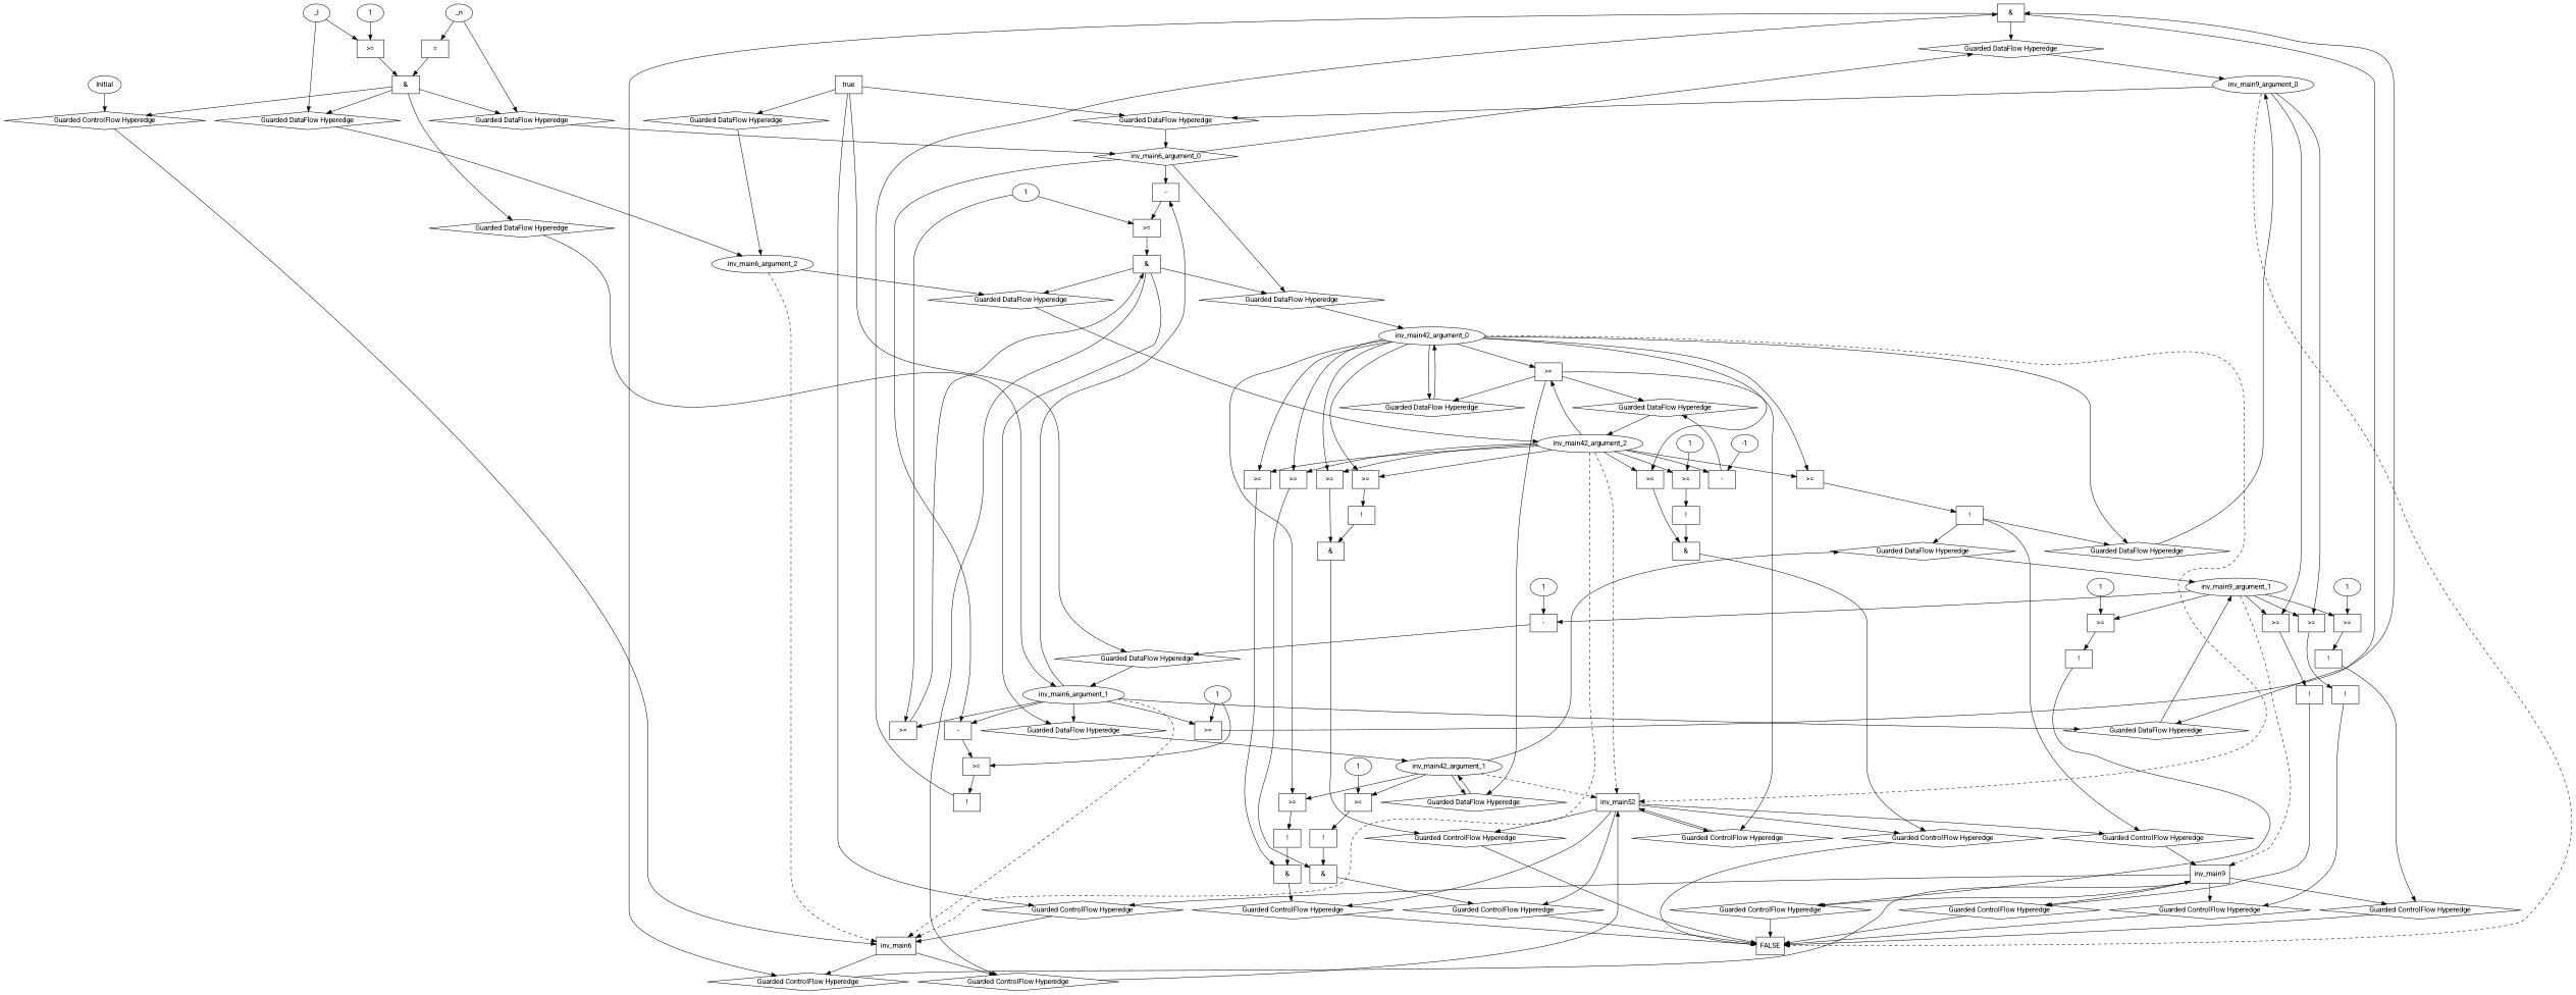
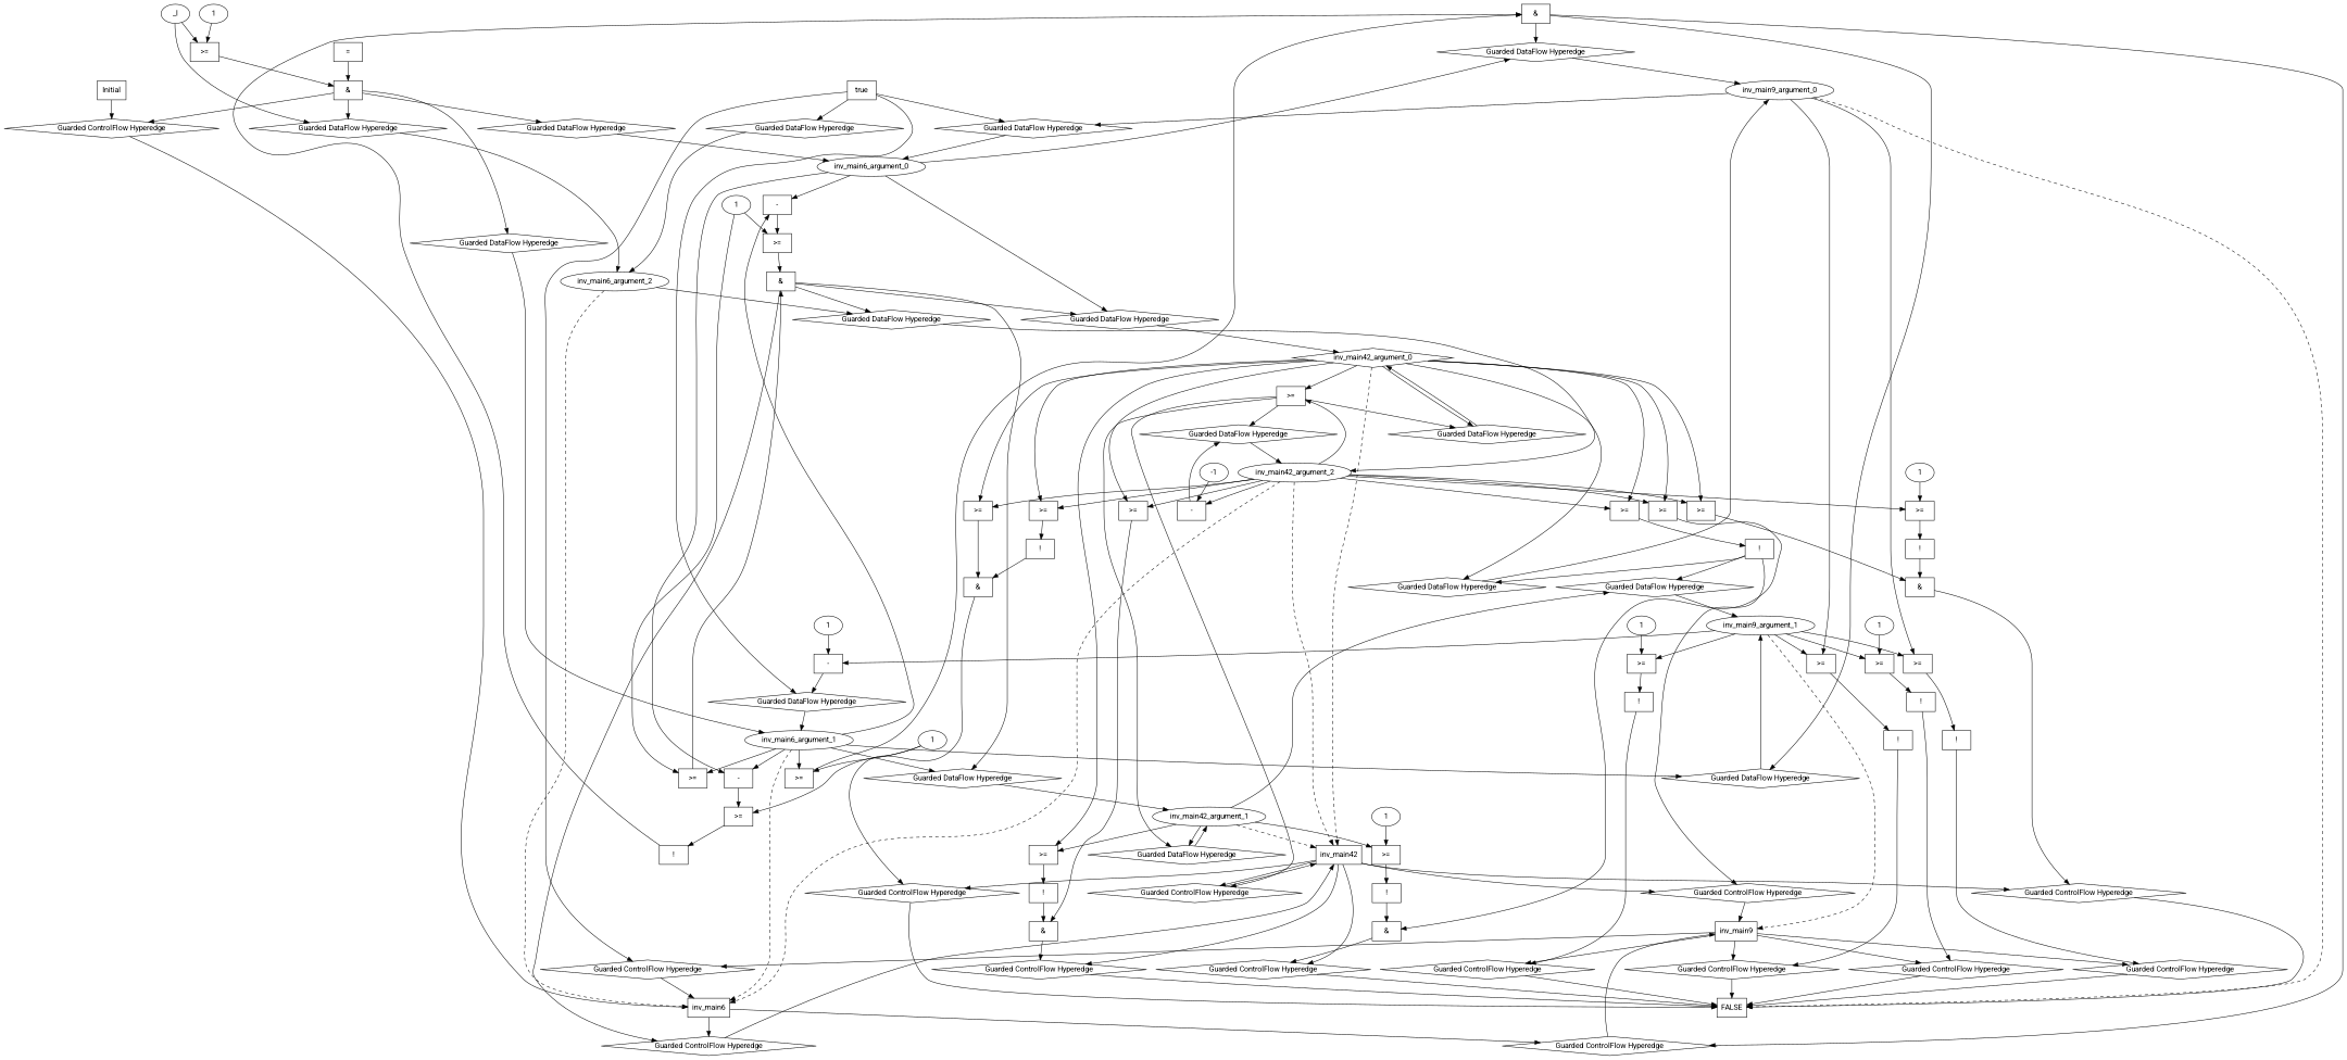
  digraph {
    fontname=Roboto
    node [fontname=Roboto shape=rect]
    edge [fontname=Roboto]
-   n1 [label=inv_main52]
+   n1 [label=inv_main42]
    n2 [label="Guarded ControlFlow Hyperedge" shape=diamond]
    n3 [label="Guarded ControlFlow Hyperedge" shape=diamond]
    n4 [label="Guarded ControlFlow Hyperedge" shape=diamond]
    n5 [label="Guarded ControlFlow Hyperedge" shape=diamond]
    n6 [label="Guarded ControlFlow Hyperedge" shape=diamond]
    n7 [label="Guarded ControlFlow Hyperedge" shape=diamond]
    n8 [label=inv_main9]
    n9 [label=FALSE]
    n10 [label=inv_main6]
    n11 [label="Guarded ControlFlow Hyperedge" shape=diamond]
    n12 [label="Guarded ControlFlow Hyperedge" shape=diamond]
    n13 [label="Guarded ControlFlow Hyperedge" shape=diamond]
    n14 [label="Guarded ControlFlow Hyperedge" shape=diamond]
    n15 [label="Guarded ControlFlow Hyperedge" shape=diamond]
    n16 [label="Guarded ControlFlow Hyperedge" shape=diamond]
    n17 [label="Guarded ControlFlow Hyperedge" shape=diamond]
-   n18 [label=Initial shape=ellipse]
+   n18 [label=Initial]
    n19 [label="Guarded ControlFlow Hyperedge" shape=diamond]
    n20 [label=inv_main9_argument_0 shape=oval]
    n21 [label=">="]
    n22 [label=">="]
    n23 [label="Guarded DataFlow Hyperedge" shape=diamond]
    n24 [label="!"]
    n25 [label="!"]
-   n26 [label=inv_main6_argument_0 shape=diamond]
+   n26 [label=inv_main6_argument_0 shape=oval]
    n27 [label=inv_main9_argument_1 shape=oval]
    n28 [label="-"]
    n29 [label=">="]
    n30 [label=">="]
    n31 [label="Guarded DataFlow Hyperedge" shape=diamond]
    n32 [label="!"]
    n33 [label="!"]
-   n34 [label=inv_main42_argument_0 shape=oval]
+   n34 [label=inv_main42_argument_0 shape=diamond]
    n35 [label=">="]
    n36 [label=">="]
    n37 [label=">="]
    n38 [label=">="]
    n39 [label=">="]
    n40 [label=">="]
    n41 [label=">="]
    n42 [label=">="]
    n43 [label="Guarded DataFlow Hyperedge" shape=diamond]
    n44 [label="Guarded DataFlow Hyperedge" shape=diamond]
    n45 [label="!"]
    n46 [label="Guarded DataFlow Hyperedge" shape=diamond]
    n47 [label="Guarded DataFlow Hyperedge" shape=diamond]
    n48 [label="&"]
    n49 [label="!"]
    n50 [label="&"]
    n51 [label="&"]
    n52 [label="!"]
    n53 [label="&"]
    n54 [label=inv_main42_argument_1 shape=oval]
    n55 [label=">="]
    n56 [label="Guarded DataFlow Hyperedge" shape=diamond]
    n57 [label="!"]
    n58 [label=inv_main42_argument_2 shape=oval]
    n59 [label="-"]
    n60 [label=">="]
    n61 [label="!"]
    n62 [label="-"]
    n63 [label="-"]
    n64 [label="Guarded DataFlow Hyperedge" shape=diamond]
    n65 [label="Guarded DataFlow Hyperedge" shape=diamond]
    n66 [label=">="]
    n67 [label=">="]
    n68 [label=inv_main6_argument_1 shape=oval]
    n69 [label=">="]
    n70 [label=">="]
    n71 [label="Guarded DataFlow Hyperedge" shape=diamond]
    n72 [label="Guarded DataFlow Hyperedge" shape=diamond]
    n73 [label="&"]
    n74 [label="&"]
    n75 [label=inv_main6_argument_2 shape=oval]
    n76 [label="Guarded DataFlow Hyperedge" shape=diamond]
    n77 [label="&"]
    n78 [label="Guarded DataFlow Hyperedge" shape=diamond]
    n79 [label="Guarded DataFlow Hyperedge" shape=diamond]
    n80 [label="Guarded DataFlow Hyperedge" shape=diamond]
    n81 [label=">="]
    n82 [label=1 shape=""]
    n83 [label=_l shape=""]
    n84 [label="="]
-   n85 [label=_n shape=""]
    n86 [label="!"]
    n87 [label=1 shape=""]
    n88 [label=-1 shape=""]
    n89 [label=true]
    n90 [label="Guarded DataFlow Hyperedge" shape=diamond]
    n91 [label=1 shape=""]
    n92 [label=1 shape=""]
    n93 [label=1 shape=""]
    n94 [label=1 shape=""]
    n95 [label=1 shape=""]
    n96 [label=1 shape=""]
    n1 -> n2
    n1 -> n3
    n1 -> n4
    n1 -> n5
    n1 -> n6
    n1 -> n7
    n2 -> n8
    n3 -> n1
    n4 -> n9
    n5 -> n9
    n6 -> n9
    n7 -> n9
    n8 -> n13
    n8 -> n14
    n8 -> n15
    n8 -> n16
    n8 -> n17
    n10 -> n11
    n10 -> n12
    n11 -> n8
    n12 -> n1
    n13 -> n10
    n14 -> n9
    n15 -> n9
    n16 -> n9
    n17 -> n9
    n18 -> n19
    n19 -> n10
    n20 -> n9 [style=dashed]
    n20 -> n21
    n20 -> n22
    n20 -> n23
    n21 -> n24
    n22 -> n25
    n23 -> n26
    n24 -> n15
    n25 -> n17
    n26 -> n62
    n26 -> n63
    n26 -> n64
    n26 -> n65
    n27 -> n8 [style=dashed]
    n27 -> n21
    n27 -> n22
    n27 -> n28
    n27 -> n29
    n27 -> n30
    n28 -> n31
    n29 -> n32
    n30 -> n33
    n31 -> n68
    n32 -> n14
    n33 -> n16
    n34 -> n1 [style=dashed]
    n34 -> n35
    n34 -> n36
    n34 -> n37
    n34 -> n38
    n34 -> n39
    n34 -> n40
    n34 -> n41
    n34 -> n42
    n34 -> n43
    n34 -> n44
    n35 -> n45
    n36 -> n3
    n36 -> n44
    n36 -> n46
    n36 -> n47
    n37 -> n48
    n38 -> n49
    n39 -> n50
    n40 -> n51
    n41 -> n52
    n42 -> n53
    n43 -> n20
    n44 -> n34
    n45 -> n2
    n45 -> n43
    n45 -> n56
    n46 -> n54
    n47 -> n58
    n48 -> n4
    n49 -> n50
    n50 -> n5
    n51 -> n6
    n52 -> n53
    n53 -> n7
    n54 -> n1 [style=dashed]
    n54 -> n41
    n54 -> n46
    n54 -> n55
    n54 -> n56
    n55 -> n57
    n56 -> n27
    n57 -> n51
    n58 -> n1 [style=dashed]
    n58 -> n10 [style=dashed]
    n58 -> n35
    n58 -> n36
    n58 -> n37
    n58 -> n38
    n58 -> n39
    n58 -> n40
    n58 -> n42
    n58 -> n59
    n58 -> n60
    n59 -> n47
    n60 -> n61
    n61 -> n48
    n62 -> n66
    n63 -> n67
    n64 -> n20
    n65 -> n34
    n66 -> n86
    n67 -> n74
    n68 -> n10 [style=dashed]
    n68 -> n62
    n68 -> n63
    n68 -> n69
    n68 -> n70
    n68 -> n71
    n68 -> n72
    n69 -> n73
    n70 -> n74
    n71 -> n27
    n72 -> n54
    n73 -> n11
    n73 -> n64
    n73 -> n71
    n74 -> n12
    n74 -> n65
    n74 -> n72
    n74 -> n76
    n75 -> n10 [style=dashed]
    n75 -> n76
    n76 -> n58
    n77 -> n19
    n77 -> n78
    n77 -> n79
    n77 -> n80
    n78 -> n26
    n79 -> n68
    n80 -> n75
    n81 -> n77
    n82 -> n81
    n83 -> n80
    n83 -> n81
    n84 -> n77
-   n85 -> n78
-   n85 -> n84
    n86 -> n73
    n87 -> n66
    n87 -> n69
    n88 -> n59
    n89 -> n13
    n89 -> n23
    n89 -> n31
    n89 -> n90
    n90 -> n75
    n91 -> n28
    n92 -> n67
    n92 -> n70
    n93 -> n60
    n94 -> n55
    n95 -> n29
    n96 -> n30
  }
